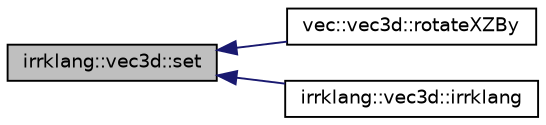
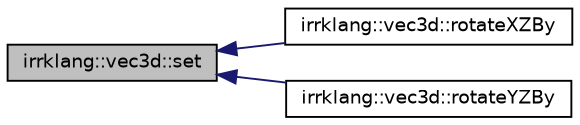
  digraph {
    rankdir=LR
    node [color=black fontname=Helvetica fontsize=10 shape=record]
    edge [color=midnightblue dir=back fontname=Helvetica fontsize=10 labelfontname=Helvetica labelfontsize=10 style=solid]
    n1 [fillcolor=grey75 fontcolor=black height=0.2 label="irrklang::vec3d::set" style=filled width=0.4]
-   n2 [height=0.2 label="vec::vec3d::rotateXZBy" width=0.4]
-   n3 [height=0.2 label="irrklang::vec3d::irrklang" width=0.4]
+   n2 [height=0.2 label="irrklang::vec3d::rotateXZBy" width=0.4]
+   n3 [height=0.2 label="irrklang::vec3d::rotateYZBy" width=0.4]
    n1 -> n2
    n1 -> n3
  }
